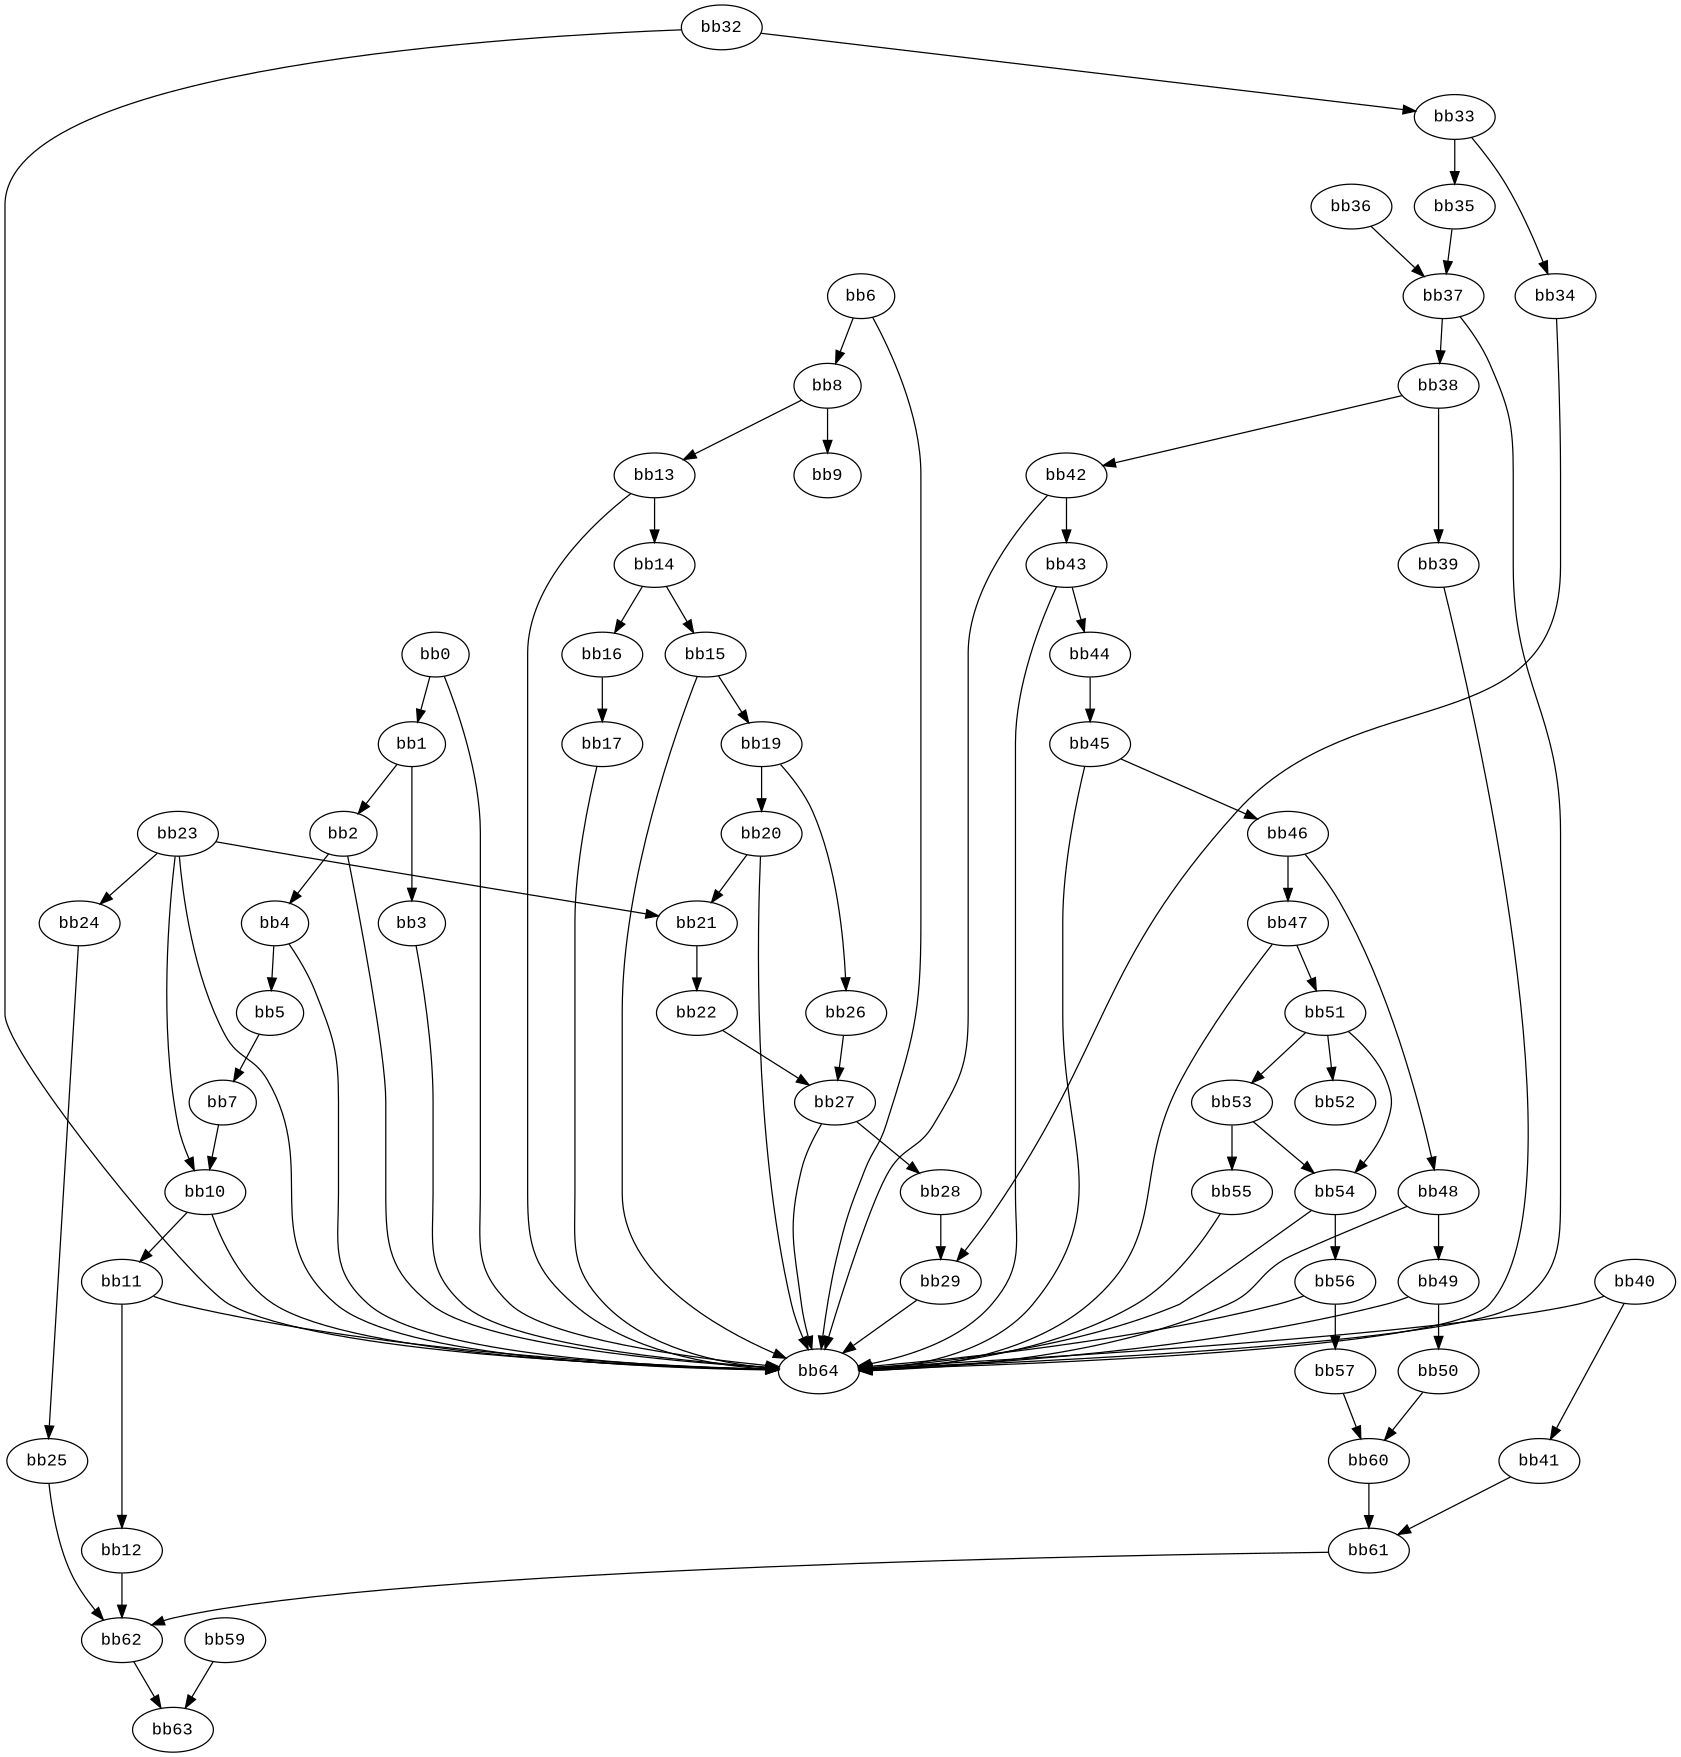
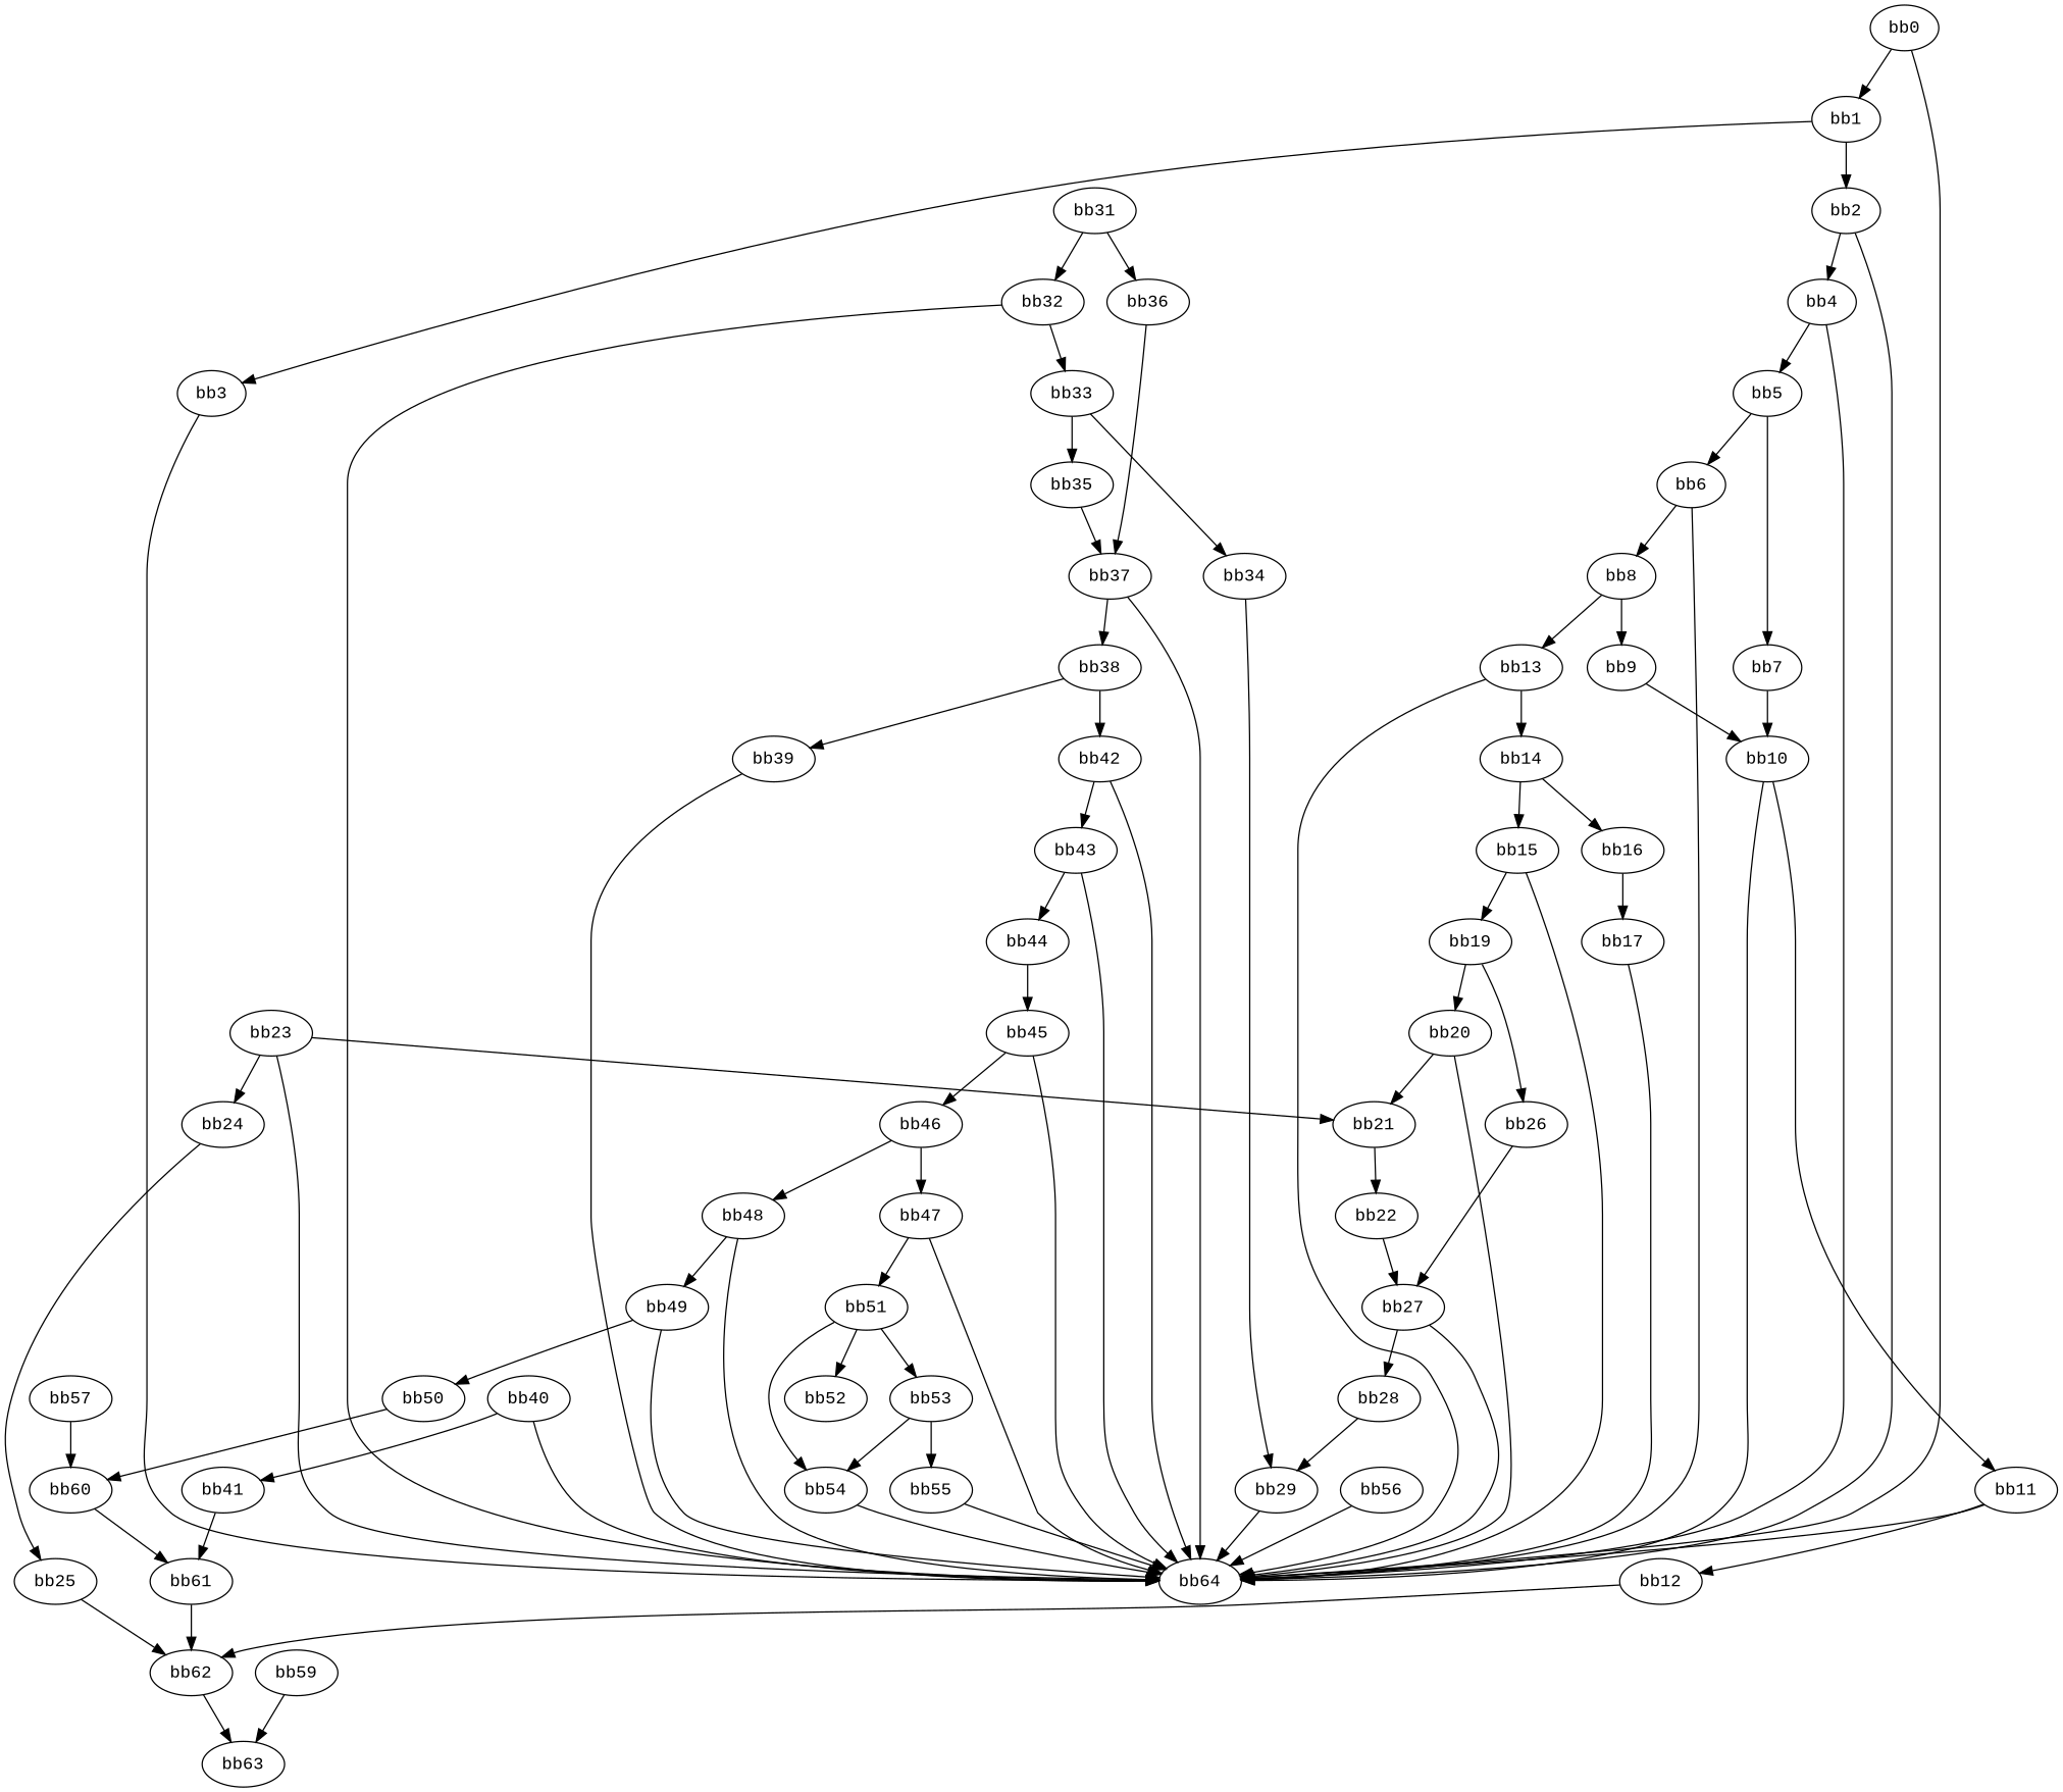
  digraph {
    fontname="Liberation Mono"
    node [fontname="Liberation Mono"]
    edge [fontname="Liberation Mono"]
    n1 [label="bb0\l"]
    n2 [label="bb1\l"]
    n3 [label="bb64\l"]
    n4 [label="bb2\l"]
    n5 [label="bb3\l"]
    n6 [label="bb4\l"]
    n7 [label="bb5\l"]
    n8 [label="bb6\l"]
    n9 [label="bb7\l"]
    n10 [label="bb8\l"]
    n11 [label="bb10\l"]
    n12 [label="bb9\l"]
    n13 [label="bb13\l"]
    n14 [label="bb11\l"]
    n15 [label="bb14\l"]
    n16 [label="bb12\l"]
    n17 [label="bb62\l"]
    n18 [label="bb63\l"]
    n19 [label="bb15\l"]
    n20 [label="bb16\l"]
    n21 [label="bb19\l"]
    n22 [label="bb17\l"]
    n23 [label="bb20\l"]
    n24 [label="bb26\l"]
    n25 [label="bb21\l"]
    n26 [label="bb27\l"]
    n27 [label="bb22\l"]
    n28 [label="bb23\l"]
    n29 [label="bb24\l"]
    n30 [label="bb28\l"]
    n31 [label="bb25\l"]
    n32 [label="bb29\l"]
+   n33 [label="bb31\l"]
    n34 [label="bb32\l"]
    n35 [label="bb36\l"]
    n36 [label="bb33\l"]
    n37 [label="bb37\l"]
    n38 [label="bb34\l"]
    n39 [label="bb35\l"]
    n40 [label="bb38\l"]
    n41 [label="bb39\l"]
    n42 [label="bb42\l"]
    n43 [label="bb43\l"]
    n44 [label="bb40\l"]
    n45 [label="bb41\l"]
    n46 [label="bb61\l"]
    n47 [label="bb44\l"]
    n48 [label="bb45\l"]
    n49 [label="bb46\l"]
    n50 [label="bb47\l"]
    n51 [label="bb48\l"]
    n52 [label="bb51\l"]
    n53 [label="bb49\l"]
    n54 [label="bb52\l"]
    n55 [label="bb53\l"]
    n56 [label="bb54\l"]
    n57 [label="bb50\l"]
    n58 [label="bb60\l"]
    n59 [label="bb55\l"]
    n60 [label="bb56\l"]
    n61 [label="bb57\l"]
    n62 [label="bb59\l"]
    n1 -> n2
    n1 -> n3
    n2 -> n4
    n2 -> n5
    n4 -> n3
    n4 -> n6
    n5 -> n3
    n6 -> n3
    n6 -> n7
+   n7 -> n8
    n7 -> n9
    n8 -> n3
    n8 -> n10
    n9 -> n11
    n10 -> n12
    n10 -> n13
    n11 -> n3
    n11 -> n14
-   n28 -> n11
+   n12 -> n11
    n13 -> n3
    n13 -> n15
    n14 -> n3
    n14 -> n16
    n15 -> n19
    n15 -> n20
    n16 -> n17
    n17 -> n18
    n19 -> n3
    n19 -> n21
    n20 -> n22
    n21 -> n23
    n21 -> n24
    n22 -> n3
    n23 -> n3
    n23 -> n25
    n24 -> n26
    n25 -> n27
    n26 -> n3
    n26 -> n30
    n27 -> n26
    n28 -> n3
    n28 -> n25
    n28 -> n29
    n29 -> n31
    n30 -> n32
    n31 -> n17
    n32 -> n3
+   n33 -> n34
+   n33 -> n35
    n34 -> n3
    n34 -> n36
    n35 -> n37
    n36 -> n38
    n36 -> n39
    n37 -> n3
    n37 -> n40
    n38 -> n32
    n39 -> n37
    n40 -> n41
    n40 -> n42
    n41 -> n3
    n42 -> n3
    n42 -> n43
    n43 -> n3
    n43 -> n47
    n44 -> n3
    n44 -> n45
    n45 -> n46
    n46 -> n17
    n47 -> n48
    n48 -> n3
    n48 -> n49
    n49 -> n50
    n49 -> n51
    n50 -> n3
    n50 -> n52
    n51 -> n3
    n51 -> n53
    n52 -> n54
    n52 -> n55
    n52 -> n56
    n53 -> n3
    n53 -> n57
    n55 -> n56
    n55 -> n59
    n56 -> n3
-   n56 -> n60
    n57 -> n58
    n58 -> n46
    n59 -> n3
    n60 -> n3
-   n60 -> n61
    n61 -> n58
    n62 -> n18
  }
